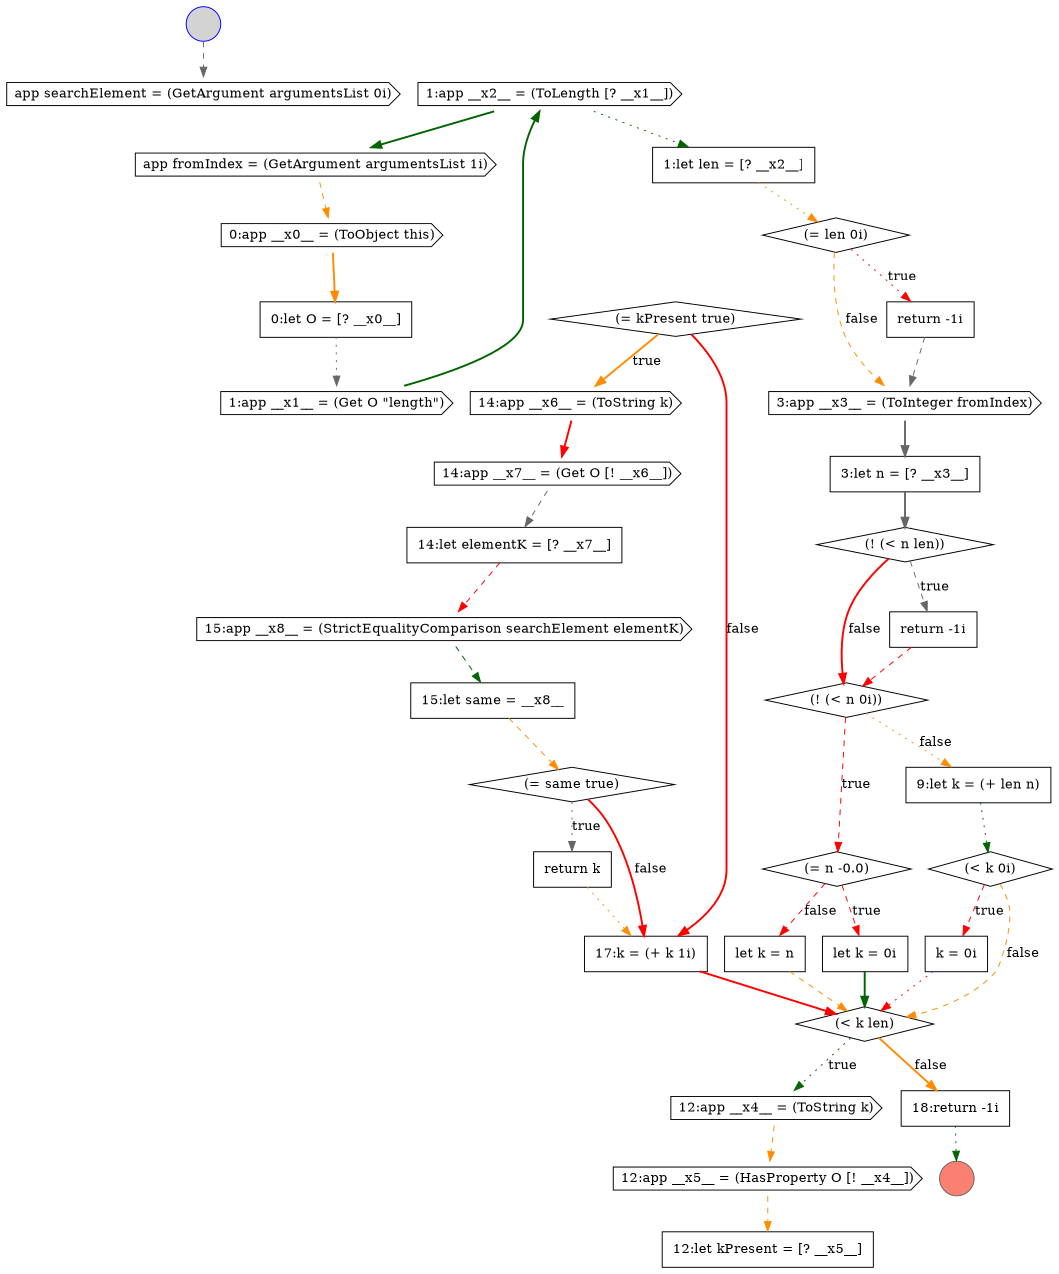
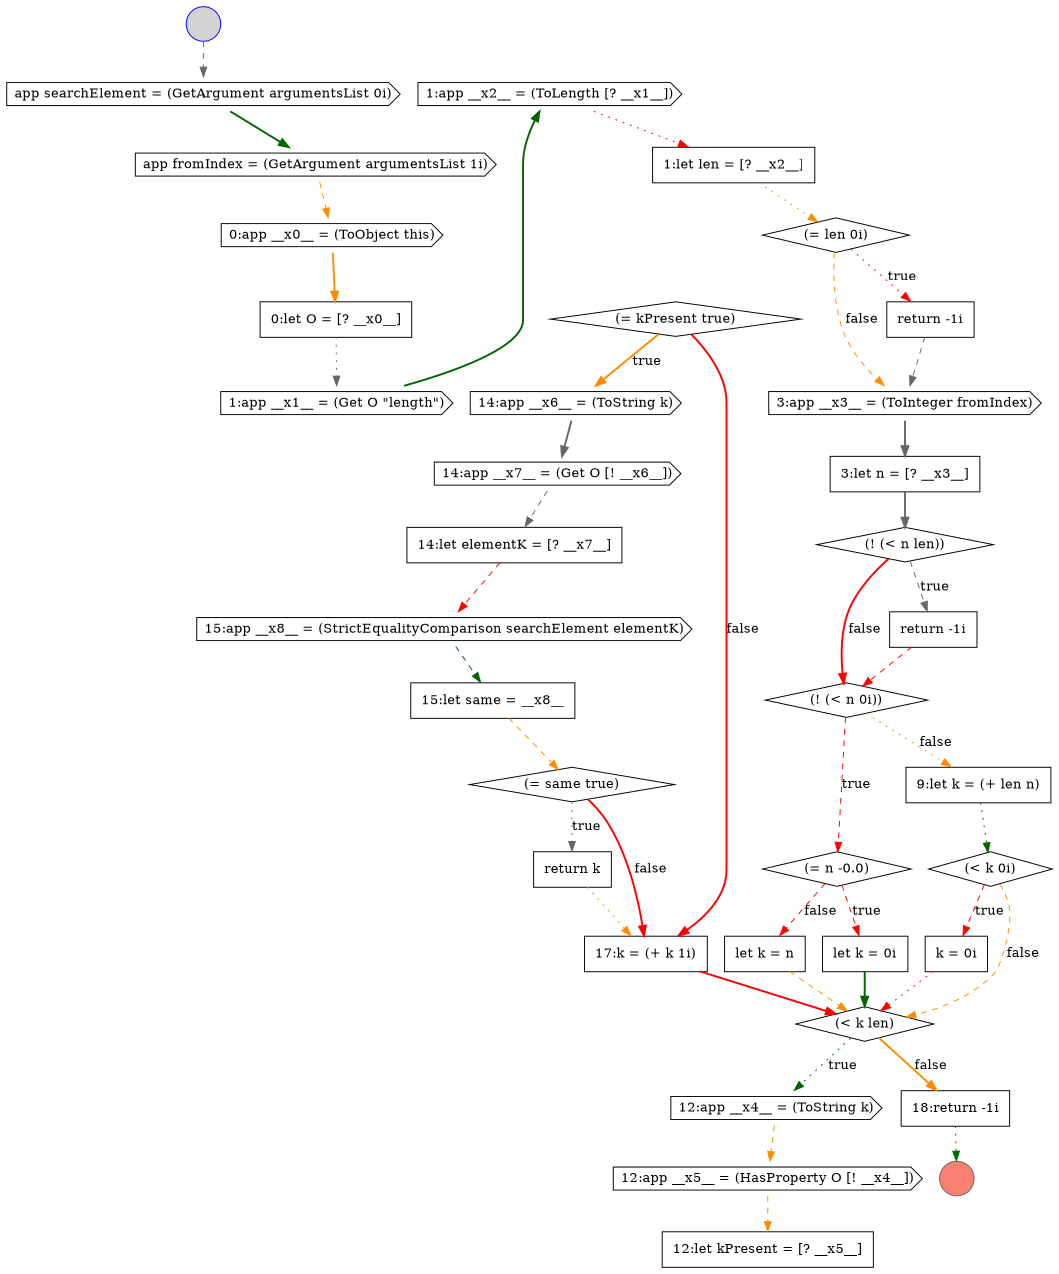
  digraph {
    node [color=black fillcolor=white shape=none style=filled]
    edge [color=darkorange style=dashed]
    n1 [label=<<font color="black">12:app __x4__ = (ToString k)</font>> shape=cds]
    n2 [label=<<font color="black">12:app __x5__ = (HasProperty O [! __x4__])</font>> shape=cds]
    n3 [label=<<font color="black">     <table border="0" cellborder="1" cellspacing="0" cellpadding="10">       <tr><td align="left">12:let kPresent = [? __x5__]</td></tr>     </table>   </font>> margin=0]
    n4 [label=<<font color="black">14:app __x6__ = (ToString k)</font>> shape=cds]
    n5 [label=<<font color="black">14:app __x7__ = (Get O [! __x6__])</font>> shape=cds]
    n6 [label=<<font color="black">     <table border="0" cellborder="1" cellspacing="0" cellpadding="10">       <tr><td align="left">14:let elementK = [? __x7__]</td></tr>     </table>   </font>> margin=0]
    n7 [label=<<font color="black">(= n -0.0)</font>> shape=diamond]
    n8 [label=<<font color="black">     <table border="0" cellborder="1" cellspacing="0" cellpadding="10">       <tr><td align="left">let k = 0i</td></tr>     </table>   </font>> margin=0]
    n9 [label=<<font color="black">     <table border="0" cellborder="1" cellspacing="0" cellpadding="10">       <tr><td align="left">let k = n</td></tr>     </table>   </font>> margin=0]
    n10 [label=<<font color="black">(&lt; k len)</font>> shape=diamond]
    n11 [label=<<font color="black">0:app __x0__ = (ToObject this)</font>> shape=cds]
    n12 [label=<<font color="black">     <table border="0" cellborder="1" cellspacing="0" cellpadding="10">       <tr><td align="left">0:let O = [? __x0__]</td></tr>     </table>   </font>> margin=0]
    n13 [label=<<font color="black">1:app __x1__ = (Get O &quot;length&quot;)</font>> shape=cds]
    n14 [color=blue fillcolor=lightgrey label=" " shape=circle]
    n15 [label=<<font color="black">app searchElement = (GetArgument argumentsList 0i)</font>> shape=cds]
    n16 [label=<<font color="black">app fromIndex = (GetArgument argumentsList 1i)</font>> shape=cds]
    n17 [label=<<font color="black">     <table border="0" cellborder="1" cellspacing="0" cellpadding="10">       <tr><td align="left">1:let len = [? __x2__]</td></tr>     </table>   </font>> margin=0]
    n18 [label=<<font color="black">(= len 0i)</font>> shape=diamond]
    n19 [label=<<font color="black">     <table border="0" cellborder="1" cellspacing="0" cellpadding="10">       <tr><td align="left">return -1i</td></tr>     </table>   </font>> margin=0]
    n20 [label=<<font color="black">3:app __x3__ = (ToInteger fromIndex)</font>> shape=cds]
    n21 [label=<<font color="black">15:app __x8__ = (StrictEqualityComparison searchElement elementK)</font>> shape=cds]
    n22 [label=<<font color="black">     <table border="0" cellborder="1" cellspacing="0" cellpadding="10">       <tr><td align="left">15:let same = __x8__</td></tr>     </table>   </font>> margin=0]
    n23 [label=<<font color="black">1:app __x2__ = (ToLength [? __x1__])</font>> shape=cds]
    n24 [label=<<font color="black">     <table border="0" cellborder="1" cellspacing="0" cellpadding="10">       <tr><td align="left">17:k = (+ k 1i)</td></tr>     </table>   </font>> margin=0]
    n25 [label=<<font color="black">     <table border="0" cellborder="1" cellspacing="0" cellpadding="10">       <tr><td align="left">18:return -1i</td></tr>     </table>   </font>> margin=0]
    n26 [label=<<font color="black">     <table border="0" cellborder="1" cellspacing="0" cellpadding="10">       <tr><td align="left">return k</td></tr>     </table>   </font>> margin=0]
    n27 [label=<<font color="black">     <table border="0" cellborder="1" cellspacing="0" cellpadding="10">       <tr><td align="left">3:let n = [? __x3__]</td></tr>     </table>   </font>> margin=0]
    n28 [color=gray40 fillcolor=salmon label=" " shape=circle]
    n29 [label=<<font color="black">(= same true)</font>> shape=diamond]
    n30 [label=<<font color="black">     <table border="0" cellborder="1" cellspacing="0" cellpadding="10">       <tr><td align="left">9:let k = (+ len n)</td></tr>     </table>   </font>> margin=0]
    n31 [label=<<font color="black">(&lt; k 0i)</font>> shape=diamond]
    n32 [label=<<font color="black">     <table border="0" cellborder="1" cellspacing="0" cellpadding="10">       <tr><td align="left">k = 0i</td></tr>     </table>   </font>> margin=0]
    n33 [label=<<font color="black">(! (&lt; n 0i))</font>> shape=diamond]
    n34 [label=<<font color="black">(! (&lt; n len))</font>> shape=diamond]
    n35 [label=<<font color="black">(= kPresent true)</font>> shape=diamond]
    n36 [label=<<font color="black">     <table border="0" cellborder="1" cellspacing="0" cellpadding="10">       <tr><td align="left">return -1i</td></tr>     </table>   </font>> margin=0]
    n1 -> n2
    n2 -> n3
-   n4 -> n5 [color=red style=bold]
+   n4 -> n5 [color=gray40 style=bold]
    n5 -> n6 [color=gray40]
    n6 -> n21 [color=red]
    n7 -> n8 [color=red label=<<font color="black">true</font>>]
    n7 -> n9 [color=red label=<<font color="black">false</font>>]
    n8 -> n10 [color=darkgreen style=bold]
    n9 -> n10
    n10 -> n1 [color=darkgreen label=<<font color="black">true</font>> style=dotted]
    n10 -> n25 [label=<<font color="black">false</font>> style=bold]
    n11 -> n12 [style=bold]
    n12 -> n13 [color=gray40 style=dotted]
    n13 -> n23 [color=darkgreen style=bold]
    n14 -> n15 [color=gray40]
-   n23 -> n16 [color=darkgreen style=bold]
+   n15 -> n16 [color=darkgreen style=bold]
    n16 -> n11
    n17 -> n18 [style=dotted]
    n18 -> n19 [color=red label=<<font color="black">true</font>> style=dotted]
    n18 -> n20 [label=<<font color="black">false</font>>]
    n19 -> n20 [color=gray40]
    n20 -> n27 [color=gray40 style=bold]
    n21 -> n22 [color=darkgreen]
    n22 -> n29
-   n23 -> n17 [color=darkgreen style=dotted]
+   n23 -> n17 [color=red style=dotted]
    n24 -> n10 [color=red style=bold]
    n25 -> n28 [color=darkgreen style=dotted]
    n26 -> n24 [style=dotted]
    n27 -> n34 [color=gray40 style=bold]
    n29 -> n24 [color=red label=<<font color="black">false</font>> style=bold]
    n29 -> n26 [color=gray40 label=<<font color="black">true</font>> style=dotted]
    n30 -> n31 [color=darkgreen style=dotted]
    n31 -> n10 [label=<<font color="black">false</font>>]
    n31 -> n32 [color=red label=<<font color="black">true</font>>]
    n32 -> n10 [color=red style=dotted]
    n33 -> n7 [color=red label=<<font color="black">true</font>>]
    n33 -> n30 [label=<<font color="black">false</font>> style=dotted]
    n34 -> n33 [color=red label=<<font color="black">false</font>> style=bold]
    n34 -> n36 [color=gray40 label=<<font color="black">true</font>>]
    n35 -> n4 [label=<<font color="black">true</font>> style=bold]
    n35 -> n24 [color=red label=<<font color="black">false</font>> style=bold]
    n36 -> n33 [color=red]
  }
